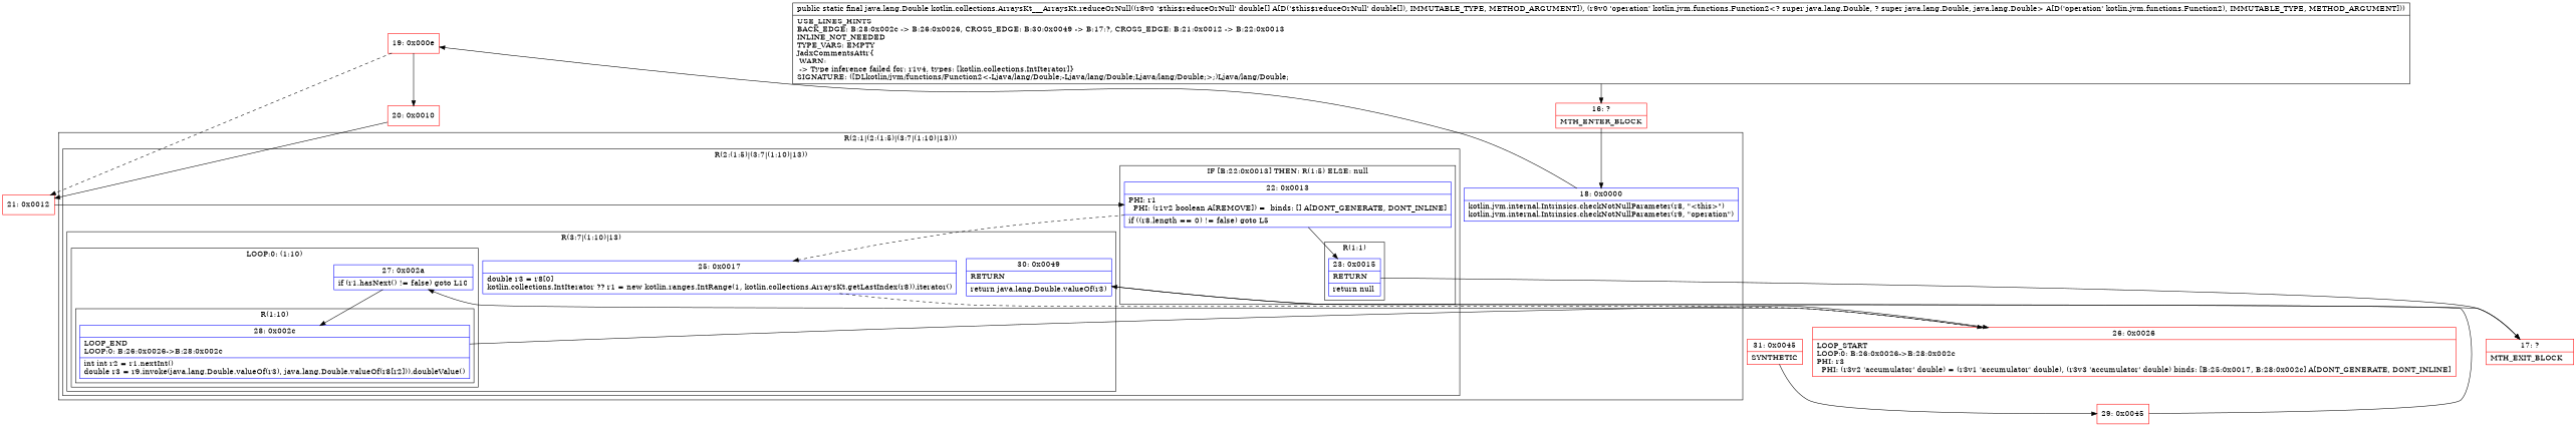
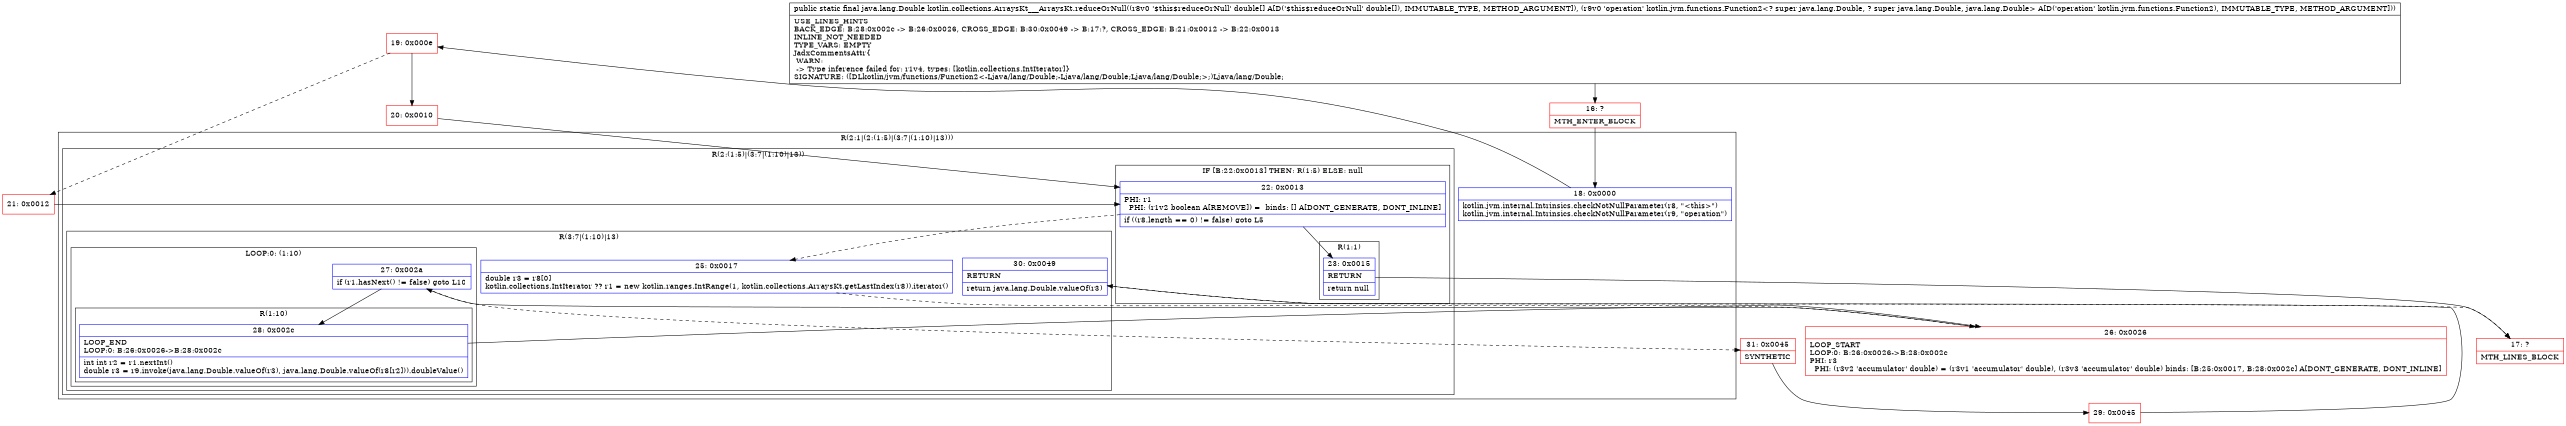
  digraph {
    node [color=red shape=record]
    n1 [color=blue label="{23\:\ 0x0015|RETURN\l|return null\l}"]
    n2 [color=blue label="{22\:\ 0x0013|PHI: r1 \l  PHI: (r1v2 boolean A[REMOVE]) =  binds: [] A[DONT_GENERATE, DONT_INLINE]\l|if ((r8.length == 0) != false) goto L5\l}"]
    n3 [color=blue label="{28\:\ 0x002c|LOOP_END\lLOOP:0: B:26:0x0026\-\>B:28:0x002c\l|int int r2 = r1.nextInt()\ldouble r3 = r9.invoke(java.lang.Double.valueOf(r3), java.lang.Double.valueOf(r8[r2])).doubleValue()\l}"]
    n4 [color=blue label="{27\:\ 0x002a|if (r1.hasNext() != false) goto L10\l}"]
    n5 [color=blue label="{25\:\ 0x0017|double r3 = r8[0]\lkotlin.collections.IntIterator ?? r1 = new kotlin.ranges.IntRange(1, kotlin.collections.ArraysKt.getLastIndex(r8)).iterator()\l}"]
    n6 [color=blue label="{30\:\ 0x0049|RETURN\l|return java.lang.Double.valueOf(r3)\l}"]
    n7 [color=blue label="{18\:\ 0x0000|kotlin.jvm.internal.Intrinsics.checkNotNullParameter(r8, \"\<this\>\")\lkotlin.jvm.internal.Intrinsics.checkNotNullParameter(r9, \"operation\")\l}"]
-   n8 [label="{17\:\ ?|MTH_EXIT_BLOCK\l}"]
+   n8 [label="{17\:\ ?|MTH_LINES_BLOCK\l}"]
    n9 [label="{26\:\ 0x0026|LOOP_START\lLOOP:0: B:26:0x0026\-\>B:28:0x002c\lPHI: r3 \l  PHI: (r3v2 'accumulator' double) = (r3v1 'accumulator' double), (r3v3 'accumulator' double) binds: [B:25:0x0017, B:28:0x002c] A[DONT_GENERATE, DONT_INLINE]\l}"]
    n10 [label="{31\:\ 0x0045|SYNTHETIC\l}"]
    n11 [label="{19\:\ 0x000e}"]
    n12 [label="{20\:\ 0x0010}"]
    n13 [label="{21\:\ 0x0012}"]
    n14 [label="{29\:\ 0x0045}"]
    n15 [label="{16\:\ ?|MTH_ENTER_BLOCK\l}"]
    n16 [label="{public static final java.lang.Double kotlin.collections.ArraysKt___ArraysKt.reduceOrNull((r8v0 '$this$reduceOrNull' double[] A[D('$this$reduceOrNull' double[]), IMMUTABLE_TYPE, METHOD_ARGUMENT]), (r9v0 'operation' kotlin.jvm.functions.Function2\<? super java.lang.Double, ? super java.lang.Double, java.lang.Double\> A[D('operation' kotlin.jvm.functions.Function2), IMMUTABLE_TYPE, METHOD_ARGUMENT]))  | USE_LINES_HINTS\lBACK_EDGE: B:28:0x002c \-\> B:26:0x0026, CROSS_EDGE: B:30:0x0049 \-\> B:17:?, CROSS_EDGE: B:21:0x0012 \-\> B:22:0x0013\lINLINE_NOT_NEEDED\lTYPE_VARS: EMPTY\lJadxCommentsAttr\{\l WARN: \l \-\> Type inference failed for: r1v4, types: [kotlin.collections.IntIterator]\}\lSIGNATURE: ([DLkotlin\/jvm\/functions\/Function2\<\-Ljava\/lang\/Double;\-Ljava\/lang\/Double;Ljava\/lang\/Double;\>;)Ljava\/lang\/Double;\l}" color=""]
    subgraph cluster_1 {
      label="R(2:1|(2:(1:5)|(3:7|(1:10)|13)))"
      n7
      subgraph cluster_2 {
        label="R(2:(1:5)|(3:7|(1:10)|13))"
        subgraph cluster_3 {
          label="IF [B:22:0x0013] THEN: R(1:5) ELSE: null"
          n2
          subgraph cluster_4 {
            label="R(1:1)"
            n1
          }
        }
        subgraph cluster_5 {
          label="R(3:7|(1:10)|13)"
          n5
          n6
          subgraph cluster_6 {
            label="LOOP:0: (1:10)"
            n4
            subgraph cluster_7 {
              label="R(1:10)"
              n3
            }
          }
        }
      }
    }
    n1 -> n8
    n2 -> n1
    n2 -> n5 [style=dashed]
    n3 -> n9
    n4 -> n3
+   n4 -> n10 [style=dashed]
    n5 -> n9 [style=dashed]
-   n6 -> n8
+   n6 -> n8 [style=dashed]
    n7 -> n11
    n9 -> n4
    n10 -> n14
    n11 -> n12
    n11 -> n13 [style=dashed]
-   n12 -> n13
+   n12 -> n2
    n13 -> n2
    n14 -> n6
    n15 -> n7
    n16 -> n15
  }
